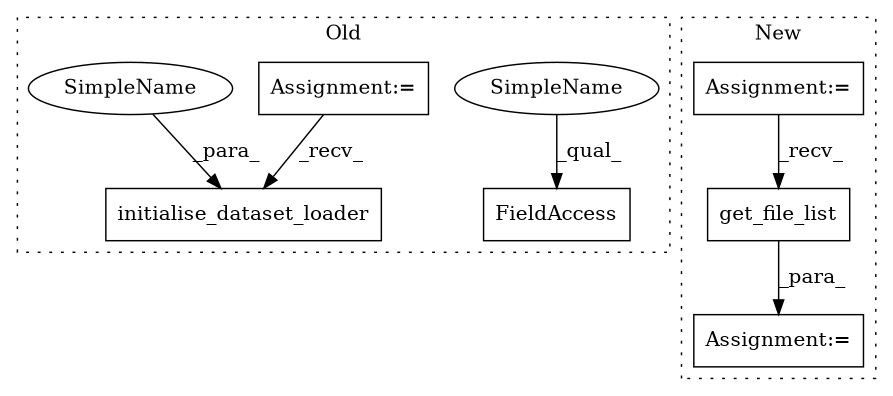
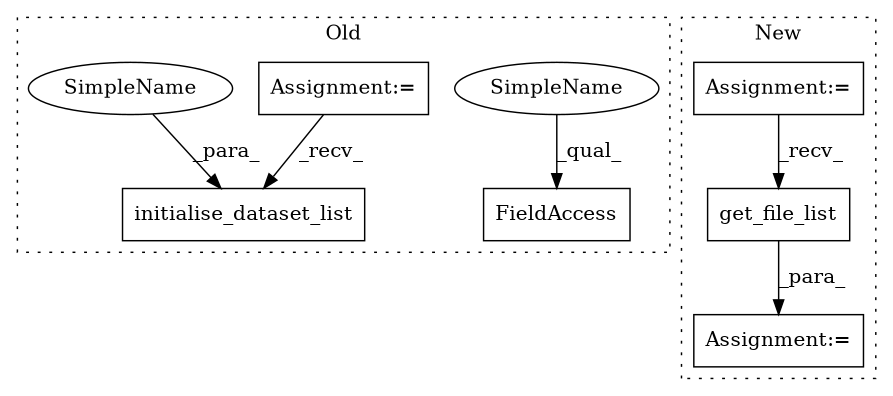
  digraph {
    node [a=7 l=15 s=2453 shape=box]
-   n1 [a=32 l="26,1" label=initialise_dataset_loader s="2187,2252"]
+   n1 [a=32 l="26,1" label=initialise_dataset_list s="2187,2252"]
    n2 [label="Assignment:=" s=1934]
    n3 [a=22 l=24 label=FieldAccess]
    n4 [a=42 l=4 label=SimpleName shape=ellipse]
    n5 [a=42 l=4 label=SimpleName s=2213 shape=ellipse]
    n6 [a=32 label=get_file_list s=2825]
    n7 [l=1 label="Assignment:=" s=2807]
    n8 [l=16 label="Assignment:=" s=2176]
    subgraph cluster_1 {
      label=Old
      style=dotted
      n1
      n2
      n3
      n4
      n5
    }
    subgraph cluster_2 {
      label=New
      style=dotted
      n6
      n7
      n8
    }
    n2 -> n1 [label=_recv_]
    n4 -> n3 [label=_qual_]
    n5 -> n1 [label=_para_]
    n6 -> n7 [label=_para_]
    n8 -> n6 [label=_recv_]
  }
